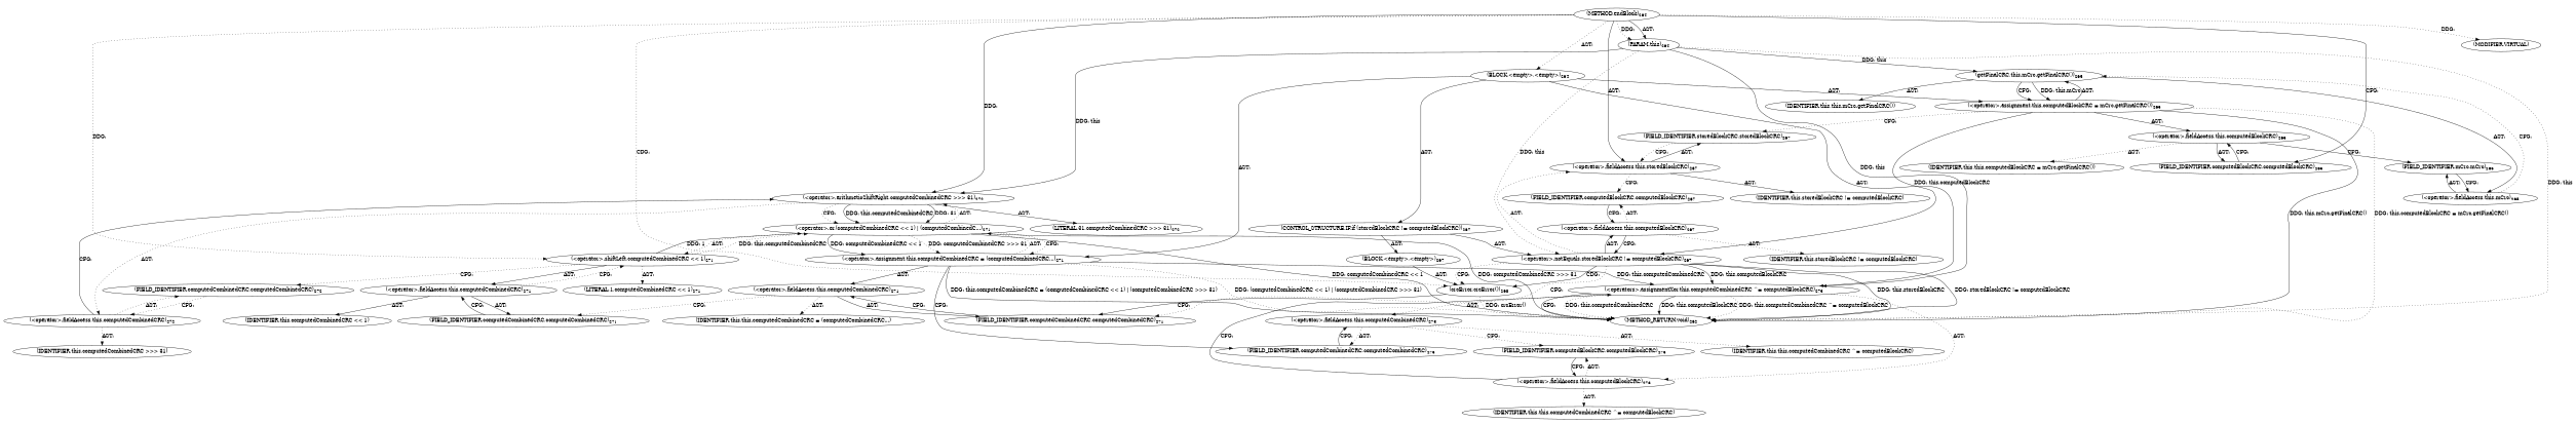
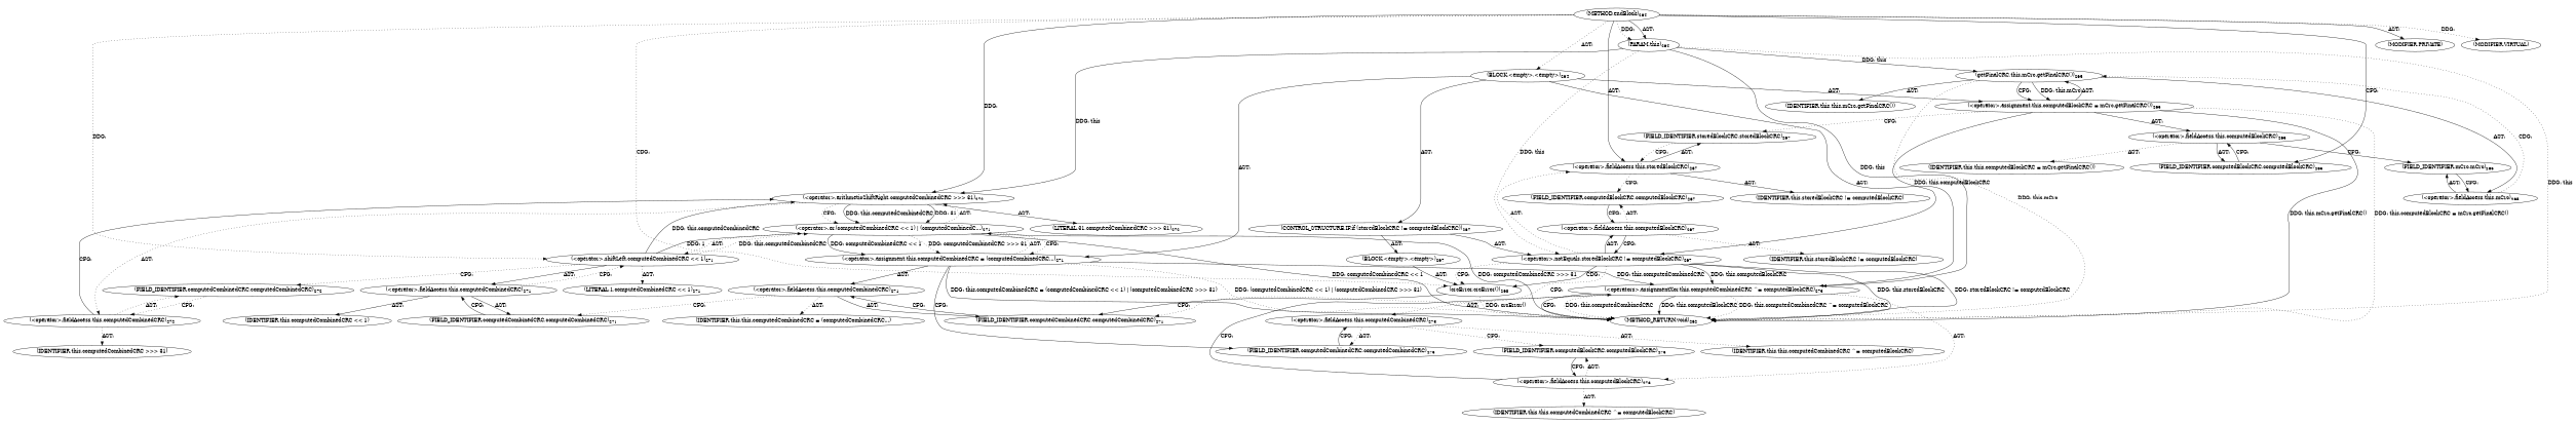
  digraph {
    edge [style=solid]
    n1 [label=<(METHOD,endBlock)<SUB>264</SUB>>]
    n2 [label=<(PARAM,this)<SUB>264</SUB>>]
    n3 [label=<(BLOCK,&lt;empty&gt;,&lt;empty&gt;)<SUB>264</SUB>>]
    n4 [label=<(FIELD_IDENTIFIER,computedBlockCRC,computedBlockCRC)<SUB>265</SUB>>]
    n5 [label=<(crcError,crcError())<SUB>268</SUB>>]
    n6 [label=<(&lt;operator&gt;.shiftLeft,computedCombinedCRC &lt;&lt; 1)<SUB>271</SUB>>]
    n7 [label=<(&lt;operator&gt;.arithmeticShiftRight,computedCombinedCRC &gt;&gt;&gt; 31)<SUB>272</SUB>>]
+   n8 [label=<(MODIFIER,PRIVATE)>]
    n9 [label=<(MODIFIER,VIRTUAL)>]
    n10 [label=<(&lt;operator&gt;.fieldAccess,this.storedBlockCRC)<SUB>267</SUB>>]
    n11 [label=<(METHOD_RETURN,void)<SUB>262</SUB>>]
    n12 [label=<(getFinalCRC,this.mCrc.getFinalCRC())<SUB>265</SUB>>]
    n13 [label=<(&lt;operator&gt;.notEquals,storedBlockCRC != computedBlockCRC)<SUB>267</SUB>>]
    n14 [label=<(&lt;operators&gt;.assignmentXor,this.computedCombinedCRC ^= computedBlockCRC)<SUB>273</SUB>>]
    n15 [label=<(&lt;operator&gt;.assignment,this.computedBlockCRC = mCrc.getFinalCRC())<SUB>265</SUB>>]
    n16 [label=<(CONTROL_STRUCTURE,IF,if (storedBlockCRC != computedBlockCRC))<SUB>267</SUB>>]
    n17 [label=<(&lt;operator&gt;.assignment,this.computedCombinedCRC = (computedCombinedCRC...)<SUB>271</SUB>>]
    n18 [label=<(&lt;operator&gt;.fieldAccess,this.computedBlockCRC)<SUB>265</SUB>>]
    n19 [label=<(FIELD_IDENTIFIER,computedCombinedCRC,computedCombinedCRC)<SUB>271</SUB>>]
    n20 [label=<(&lt;operator&gt;.or,(computedCombinedCRC &lt;&lt; 1) | (computedCombinedC...)<SUB>271</SUB>>]
    n21 [label=<(&lt;operator&gt;.fieldAccess,this.computedCombinedCRC)<SUB>271</SUB>>]
    n22 [label=<(LITERAL,1,computedCombinedCRC &lt;&lt; 1)<SUB>271</SUB>>]
    n23 [label=<(FIELD_IDENTIFIER,computedCombinedCRC,computedCombinedCRC)<SUB>272</SUB>>]
    n24 [label=<(&lt;operator&gt;.fieldAccess,this.computedCombinedCRC)<SUB>272</SUB>>]
    n25 [label=<(LITERAL,31,computedCombinedCRC &gt;&gt;&gt; 31)<SUB>272</SUB>>]
    n26 [label=<(&lt;operator&gt;.fieldAccess,this.mCrc)<SUB>265</SUB>>]
    n27 [label=<(IDENTIFIER,this,this.mCrc.getFinalCRC())>]
    n28 [label=<(&lt;operator&gt;.fieldAccess,this.computedBlockCRC)<SUB>267</SUB>>]
    n29 [label=<(&lt;operator&gt;.fieldAccess,this.computedCombinedCRC)<SUB>273</SUB>>]
    n30 [label=<(&lt;operator&gt;.fieldAccess,this.computedBlockCRC)<SUB>273</SUB>>]
    n31 [label=<(FIELD_IDENTIFIER,storedBlockCRC,storedBlockCRC)<SUB>267</SUB>>]
    n32 [label=<(BLOCK,&lt;empty&gt;,&lt;empty&gt;)<SUB>267</SUB>>]
    n33 [label=<(&lt;operator&gt;.fieldAccess,this.computedCombinedCRC)<SUB>271</SUB>>]
    n34 [label=<(FIELD_IDENTIFIER,computedCombinedCRC,computedCombinedCRC)<SUB>273</SUB>>]
    n35 [label=<(IDENTIFIER,this,this.computedBlockCRC = mCrc.getFinalCRC())>]
    n36 [label=<(FIELD_IDENTIFIER,mCrc,mCrc)<SUB>265</SUB>>]
    n37 [label=<(IDENTIFIER,this,storedBlockCRC != computedBlockCRC)>]
    n38 [label=<(FIELD_IDENTIFIER,computedBlockCRC,computedBlockCRC)<SUB>267</SUB>>]
    n39 [label=<(IDENTIFIER,this,storedBlockCRC != computedBlockCRC)>]
    n40 [label=<(IDENTIFIER,this,this.computedCombinedCRC = (computedCombinedCRC...)>]
    n41 [label=<(FIELD_IDENTIFIER,computedCombinedCRC,computedCombinedCRC)<SUB>271</SUB>>]
    n42 [label=<(IDENTIFIER,this,computedCombinedCRC &lt;&lt; 1)>]
    n43 [label=<(IDENTIFIER,this,computedCombinedCRC &gt;&gt;&gt; 31)>]
    n44 [label=<(IDENTIFIER,this,this.computedCombinedCRC ^= computedBlockCRC)>]
    n45 [label=<(FIELD_IDENTIFIER,computedBlockCRC,computedBlockCRC)<SUB>273</SUB>>]
    n46 [label=<(IDENTIFIER,this,this.computedCombinedCRC ^= computedBlockCRC)>]
    n1 -> n2 [label="AST: "]
    n1 -> n2 [label="DDG: " style=dotted]
    n1 -> n3 [label="AST: " style=dotted]
    n1 -> n4 [label="CFG: "]
    n1 -> n5 [label="CDG: " style=dotted]
    n1 -> n6 [label="DDG: " style=dotted]
    n1 -> n7 [label="DDG: "]
+   n1 -> n8 [label="AST: "]
    n1 -> n9 [label="DDG: " style=dotted]
    n1 -> n10 [label="AST: "]
    n2 -> n7 [label="DDG: this"]
    n2 -> n11 [label="DDG: this" style=dotted]
    n2 -> n12 [label="DDG: this"]
    n2 -> n13 [label="DDG: this" style=dotted]
    n2 -> n14 [label="DDG: this"]
    n3 -> n14 [label="AST: "]
    n3 -> n15 [label="AST: "]
    n3 -> n16 [label="AST: "]
    n3 -> n17 [label="AST: "]
    n4 -> n18 [label="CFG: "]
    n5 -> n11 [label="DDG: crcError()" style=dotted]
    n5 -> n19 [label="CFG: "]
+   n6 -> n7 [label="DDG: this.computedCombinedCRC"]
    n6 -> n20 [label="DDG: this.computedCombinedCRC" style=dotted]
    n6 -> n20 [label="DDG: 1"]
    n6 -> n21 [label="AST: "]
    n6 -> n22 [label="AST: " style=dotted]
    n6 -> n23 [label="CFG: " style=dotted]
    n7 -> n20 [label="CFG: " style=dotted]
    n7 -> n20 [label="DDG: this.computedCombinedCRC"]
    n7 -> n20 [label="DDG: 31"]
    n7 -> n24 [label="AST: " style=dotted]
    n7 -> n25 [label="AST: "]
    n10 -> n31 [label="AST: "]
    n10 -> n37 [label="AST: "]
    n10 -> n38 [label="CFG: " style=dotted]
+   n12 -> n11 [label="DDG: this.mCrc" style=dotted]
    n12 -> n15 [label="CFG: "]
    n12 -> n15 [label="DDG: this.mCrc"]
    n12 -> n26 [label="AST: "]
    n12 -> n27 [label="AST: "]
    n13 -> n5 [label="CFG: " style=dotted]
    n13 -> n5 [label="CDG: "]
    n13 -> n10 [label="AST: " style=dotted]
    n13 -> n11 [label="DDG: this.storedBlockCRC"]
    n13 -> n11 [label="DDG: storedBlockCRC != computedBlockCRC"]
    n13 -> n14 [label="DDG: this.computedBlockCRC"]
    n13 -> n19 [label="CFG: " style=dotted]
    n13 -> n28 [label="AST: "]
    n14 -> n11 [label="CFG: "]
    n14 -> n11 [label="DDG: this.computedCombinedCRC" style=dotted]
    n14 -> n11 [label="DDG: this.computedBlockCRC"]
    n14 -> n11 [label="DDG: this.computedCombinedCRC ^= computedBlockCRC" style=dotted]
    n14 -> n29 [label="AST: " style=dotted]
    n14 -> n30 [label="AST: " style=dotted]
    n15 -> n11 [label="DDG: this.mCrc.getFinalCRC()"]
    n15 -> n11 [label="DDG: this.computedBlockCRC = mCrc.getFinalCRC()" style=dotted]
    n15 -> n12 [label="AST: "]
    n15 -> n13 [label="DDG: this.computedBlockCRC"]
    n15 -> n18 [label="AST: "]
    n15 -> n31 [label="CFG: " style=dotted]
    n16 -> n13 [label="AST: "]
    n16 -> n32 [label="AST: "]
    n17 -> n11 [label="DDG: (computedCombinedCRC &lt;&lt; 1) | (computedCombinedCRC &gt;&gt;&gt; 31)" style=dotted]
    n17 -> n11 [label="DDG: this.computedCombinedCRC = (computedCombinedCRC &lt;&lt; 1) | (computedCombinedCRC &gt;&gt;&gt; 31)"]
    n17 -> n14 [label="DDG: this.computedCombinedCRC"]
    n17 -> n20 [label="AST: " style=dotted]
    n17 -> n33 [label="AST: "]
    n17 -> n34 [label="CFG: "]
    n18 -> n4 [label="AST: "]
    n18 -> n35 [label="AST: " style=dotted]
    n18 -> n36 [label="CFG: "]
    n19 -> n33 [label="CFG: "]
    n20 -> n6 [label="AST: " style=dotted]
    n20 -> n7 [label="AST: " style=dotted]
    n20 -> n11 [label="DDG: computedCombinedCRC &lt;&lt; 1"]
    n20 -> n11 [label="DDG: computedCombinedCRC &gt;&gt;&gt; 31"]
    n20 -> n17 [label="CFG: " style=dotted]
    n20 -> n17 [label="DDG: computedCombinedCRC &lt;&lt; 1"]
    n20 -> n17 [label="DDG: computedCombinedCRC &gt;&gt;&gt; 31" style=dotted]
    n21 -> n6 [label="CFG: " style=dotted]
    n21 -> n41 [label="AST: "]
    n21 -> n42 [label="AST: "]
    n23 -> n24 [label="CFG: " style=dotted]
    n24 -> n7 [label="CFG: "]
    n24 -> n23 [label="AST: " style=dotted]
    n24 -> n43 [label="AST: " style=dotted]
-   n26 -> n12 [label="CFG: " style=dotted]
+   n26 -> n12 [label="CDG: " style=dotted]
    n26 -> n36 [label="AST: "]
    n28 -> n13 [label="CFG: "]
    n28 -> n38 [label="AST: " style=dotted]
    n28 -> n39 [label="AST: " style=dotted]
    n29 -> n34 [label="AST: " style=dotted]
    n29 -> n44 [label="AST: " style=dotted]
    n29 -> n45 [label="CFG: " style=dotted]
    n30 -> n14 [label="CFG: "]
    n30 -> n45 [label="AST: " style=dotted]
    n30 -> n46 [label="AST: " style=dotted]
    n31 -> n10 [label="CFG: " style=dotted]
    n32 -> n5 [label="AST: "]
    n33 -> n19 [label="AST: "]
    n33 -> n40 [label="AST: " style=dotted]
    n33 -> n41 [label="CFG: " style=dotted]
    n34 -> n29 [label="CFG: "]
    n36 -> n26 [label="CFG: "]
    n38 -> n28 [label="CFG: "]
    n41 -> n21 [label="CFG: "]
    n45 -> n30 [label="CFG: "]
  }
